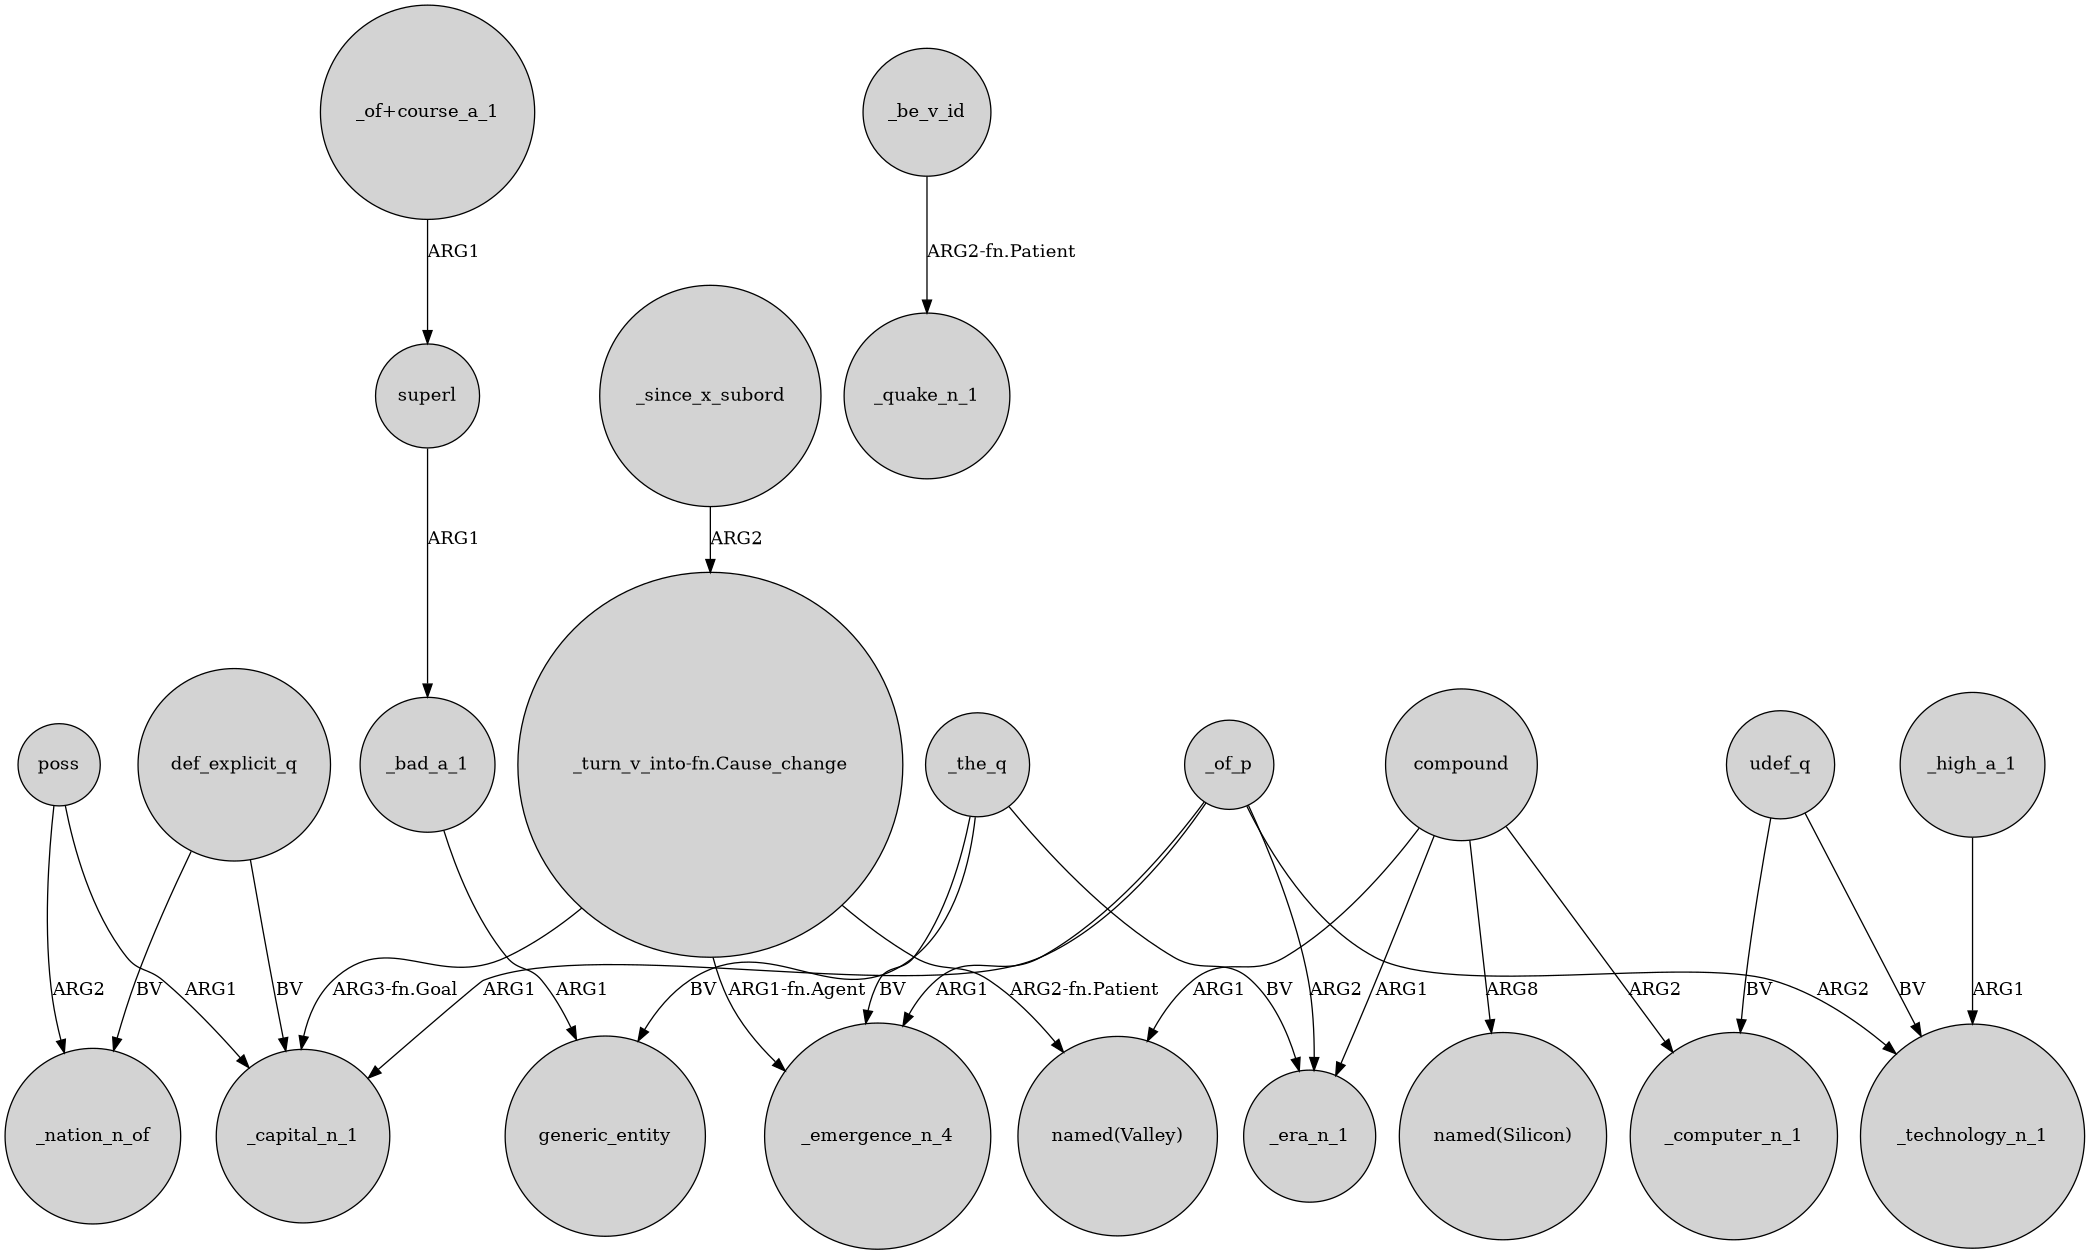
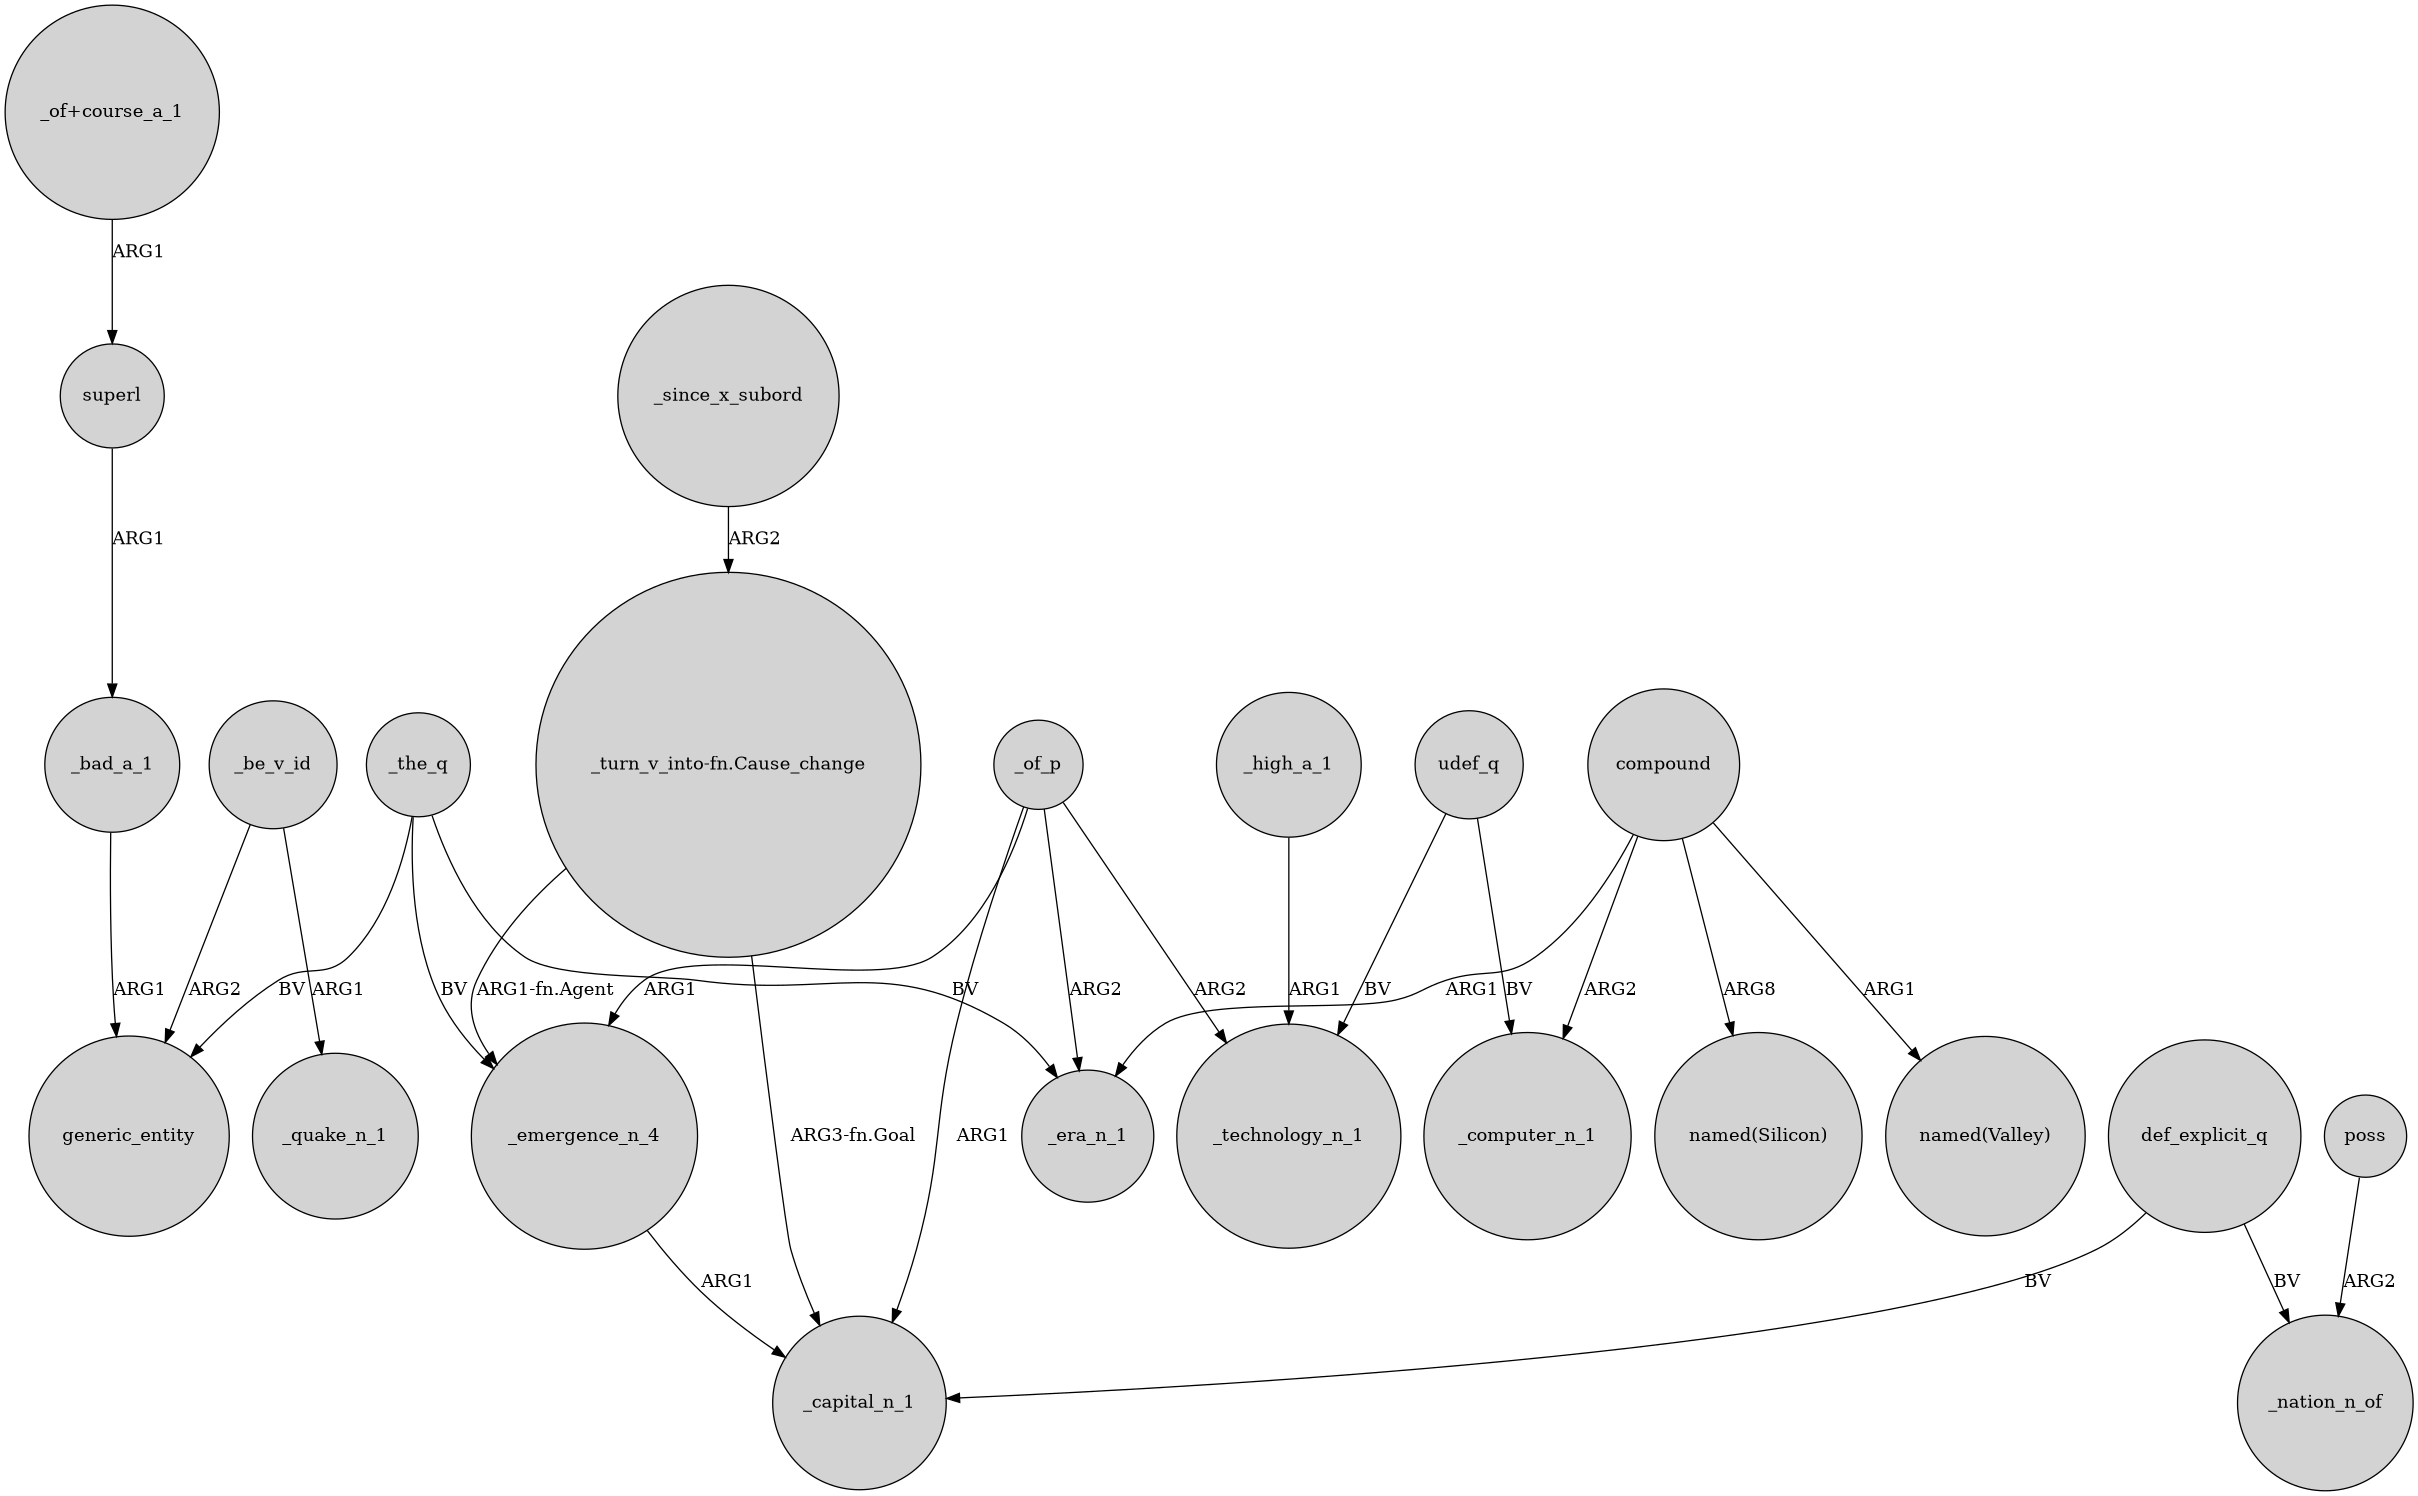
  digraph {
    node [shape=circle style=filled]
    def_explicit_q
    _capital_n_1
    _nation_n_of
    _the_q
    generic_entity
    n6 [label=_emergence_n_4]
    _era_n_1
    _bad_a_1
    _of_p
    _technology_n_1
    compound
    "named(Valley)"
    _computer_n_1
    "named(Silicon)"
    "_of+course_a_1"
    superl
    _since_x_subord
    "_turn_v_into-fn.Cause_change"
    _be_v_id
    _quake_n_1
    udef_q
    _high_a_1
    poss
    def_explicit_q -> _capital_n_1 [label=BV]
    def_explicit_q -> _nation_n_of [label=BV]
    _the_q -> generic_entity [label=BV]
    _the_q -> n6 [label=BV]
    _the_q -> _era_n_1 [label=BV]
    _bad_a_1 -> generic_entity [label=ARG1]
    _of_p -> _capital_n_1 [label=ARG1]
    _of_p -> n6 [label=ARG1]
    _of_p -> _era_n_1 [label=ARG2]
    _of_p -> _technology_n_1 [label=ARG2]
    compound -> _era_n_1 [label=ARG1]
    compound -> "named(Valley)" [label=ARG1]
    compound -> _computer_n_1 [label=ARG2]
    compound -> "named(Silicon)" [label=ARG8]
    "_of+course_a_1" -> superl [label=ARG1]
    superl -> _bad_a_1 [label=ARG1]
    _since_x_subord -> "_turn_v_into-fn.Cause_change" [label=ARG2]
    "_turn_v_into-fn.Cause_change" -> _capital_n_1 [label="ARG3-fn.Goal"]
    "_turn_v_into-fn.Cause_change" -> n6 [label="ARG1-fn.Agent"]
-   "_turn_v_into-fn.Cause_change" -> "named(Valley)" [label="ARG2-fn.Patient"]
-   _be_v_id -> _quake_n_1 [label="ARG2-fn.Patient"]
+   _be_v_id -> generic_entity [label=ARG2]
+   _be_v_id -> _quake_n_1 [label=ARG1]
    udef_q -> _technology_n_1 [label=BV]
    udef_q -> _computer_n_1 [label=BV]
    _high_a_1 -> _technology_n_1 [label=ARG1]
-   poss -> _capital_n_1 [label=ARG1]
+   n6 -> _capital_n_1 [label=ARG1]
    poss -> _nation_n_of [label=ARG2]
  }
